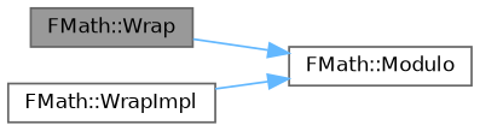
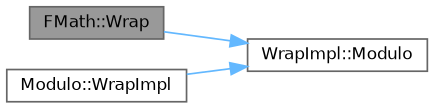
  digraph {
    rankdir=LR
    node [color=grey40 fillcolor=white fontname=Helvetica fontsize=10 shape=box style=filled]
    edge [color=steelblue1 fontname=Helvetica fontsize=10 labelfontname=Helvetica labelfontsize=10 style=solid]
    n1 [color=gray40 fillcolor=grey60 fontcolor=black height=0.2 label="FMath::Wrap" width=0.4]
-   n2 [height=0.2 label="FMath::Modulo" width=0.4]
-   n3 [height=0.2 label="FMath::WrapImpl" width=0.4]
+   n2 [height=0.2 label="WrapImpl::Modulo" width=0.4]
+   n3 [height=0.2 label="Modulo::WrapImpl" width=0.4]
    n1 -> n2
    n3 -> n2
  }
